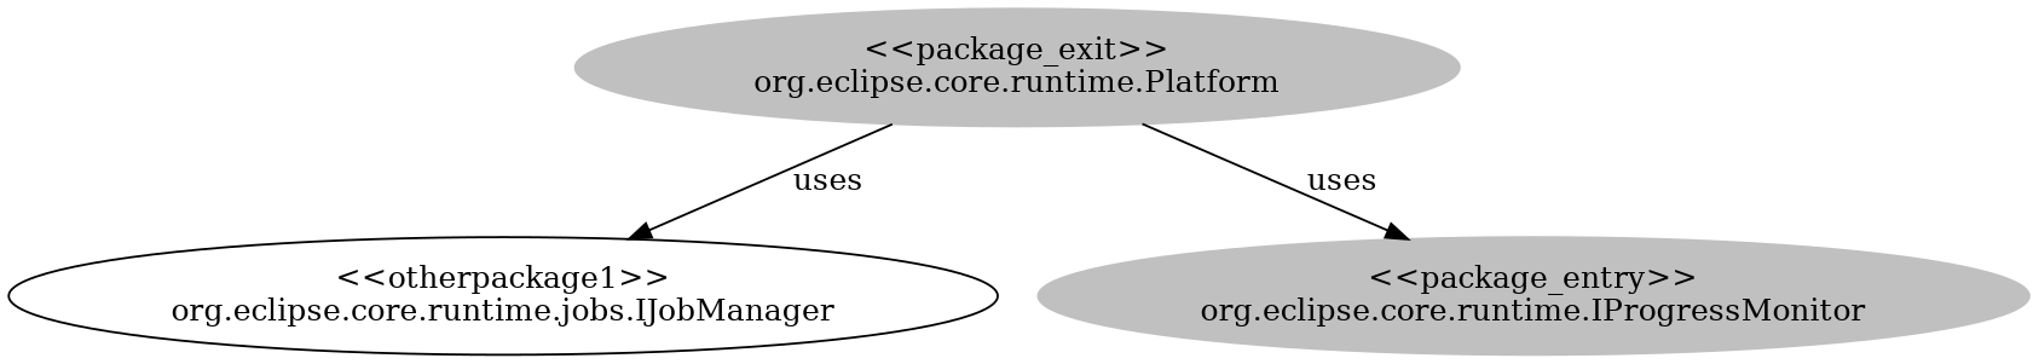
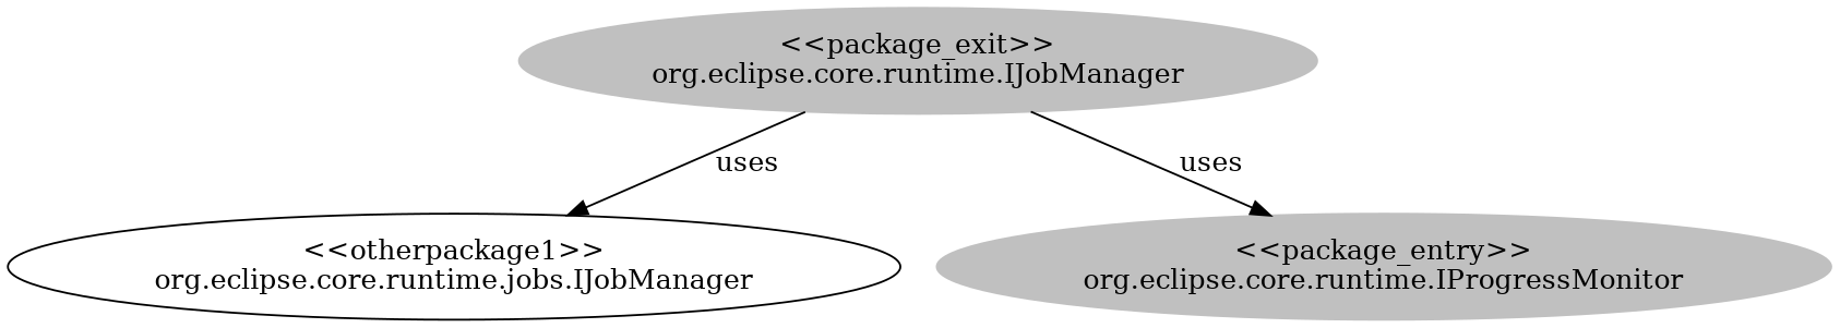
  digraph {
    node [color=grey style=filled]
-   n1 [label="<<package_exit>>\norg.eclipse.core.runtime.Platform"]
+   n1 [label="<<package_exit>>\norg.eclipse.core.runtime.IJobManager"]
    n2 [label="<<otherpackage1>>\norg.eclipse.core.runtime.jobs.IJobManager" color="" style=""]
    n3 [label="<<package_entry>>\norg.eclipse.core.runtime.IProgressMonitor"]
    n1 -> n2 [label=uses]
    n1 -> n3 [label=uses]
  }
